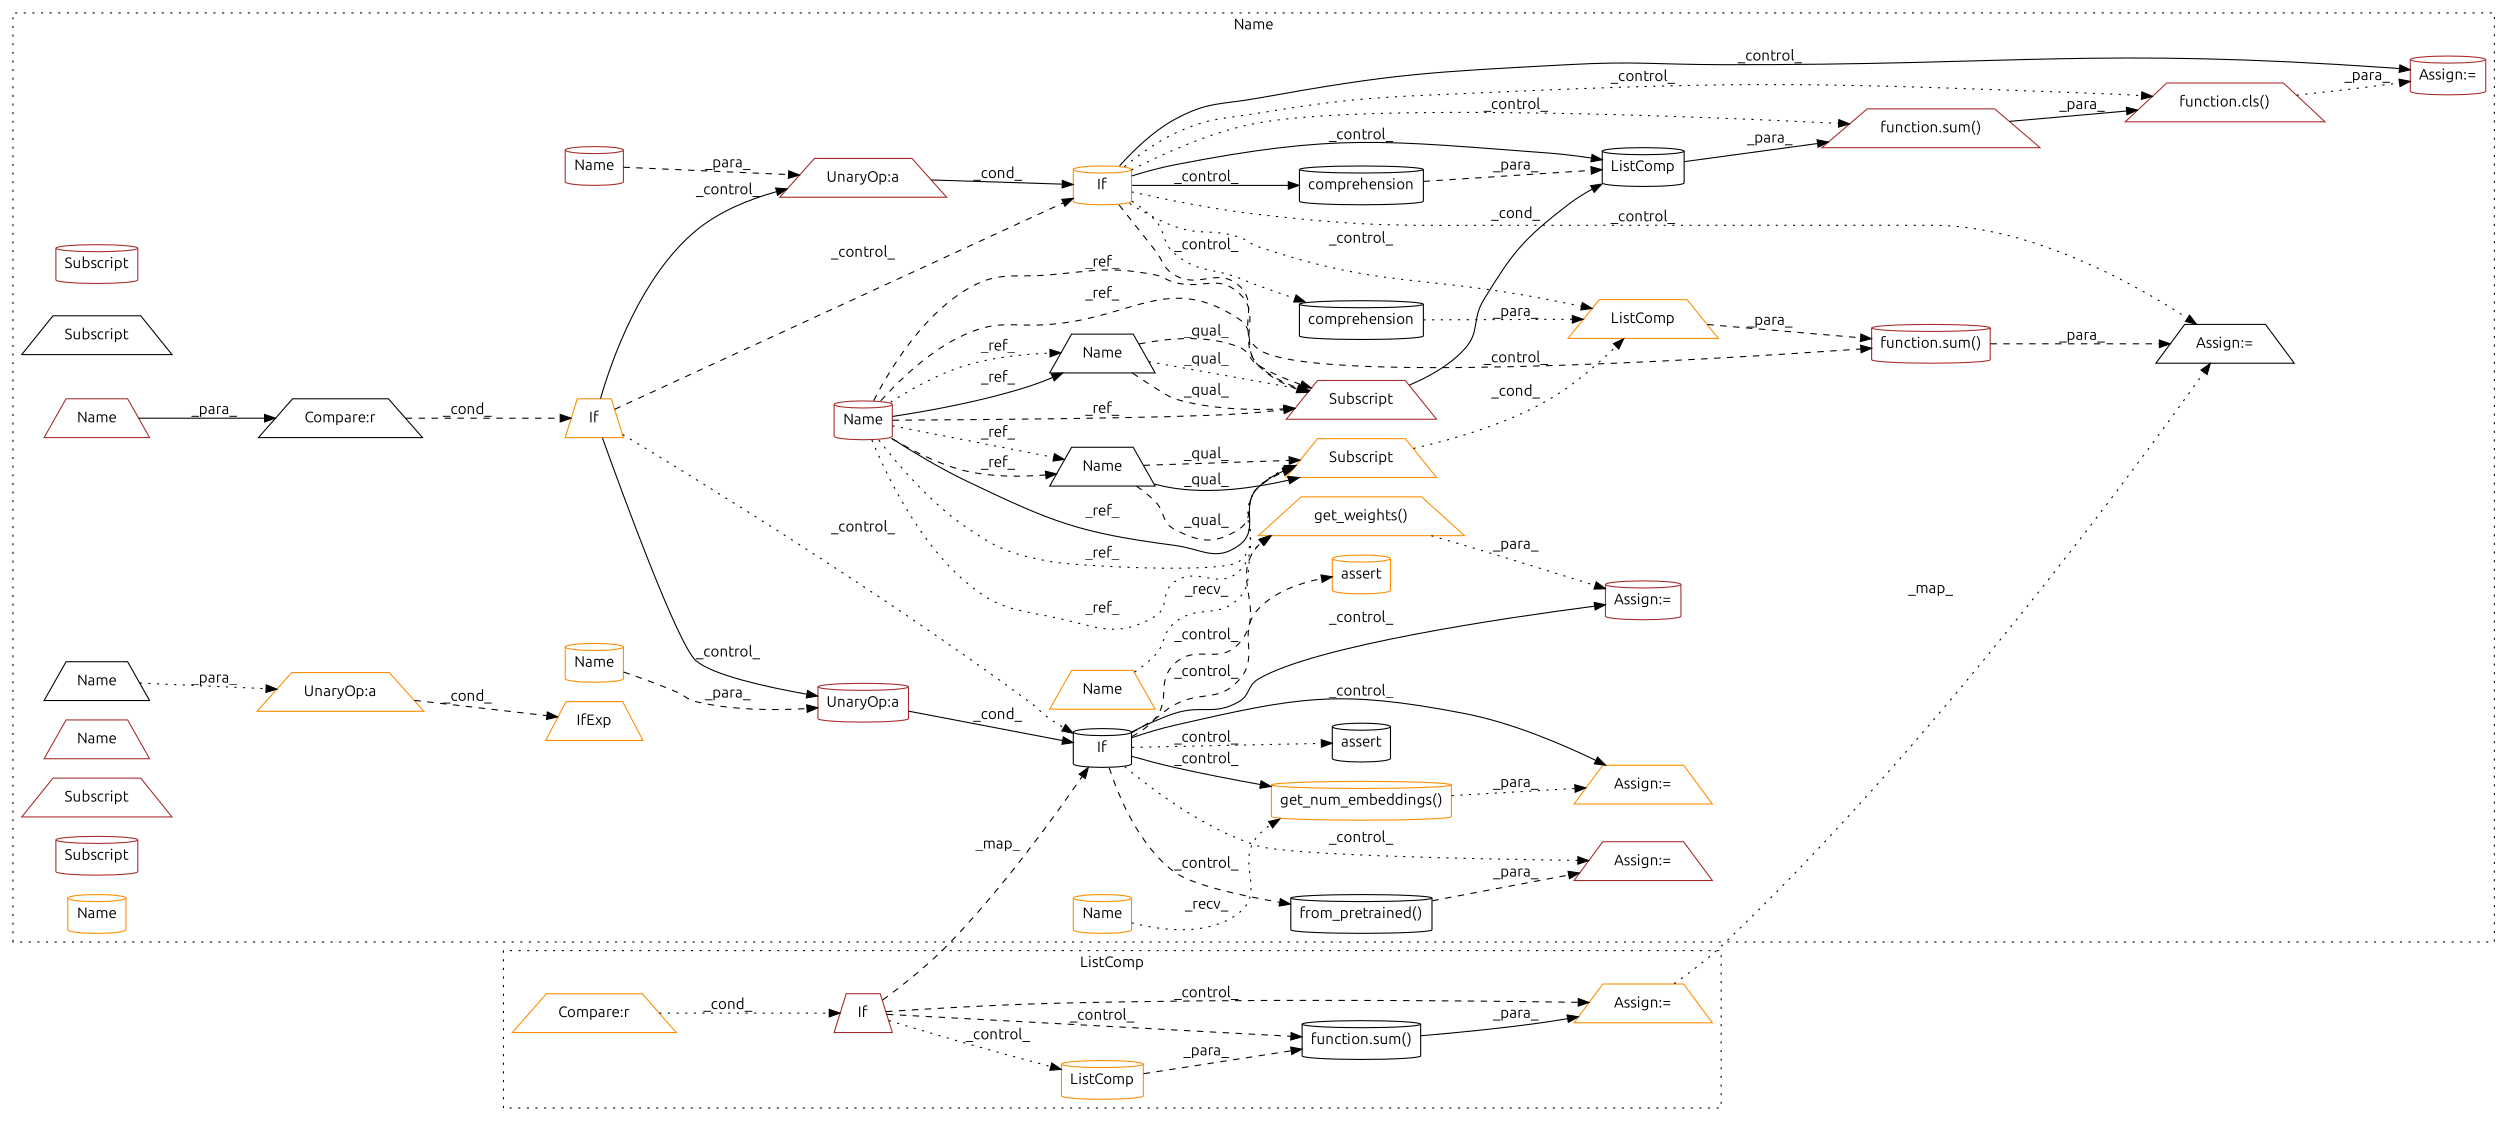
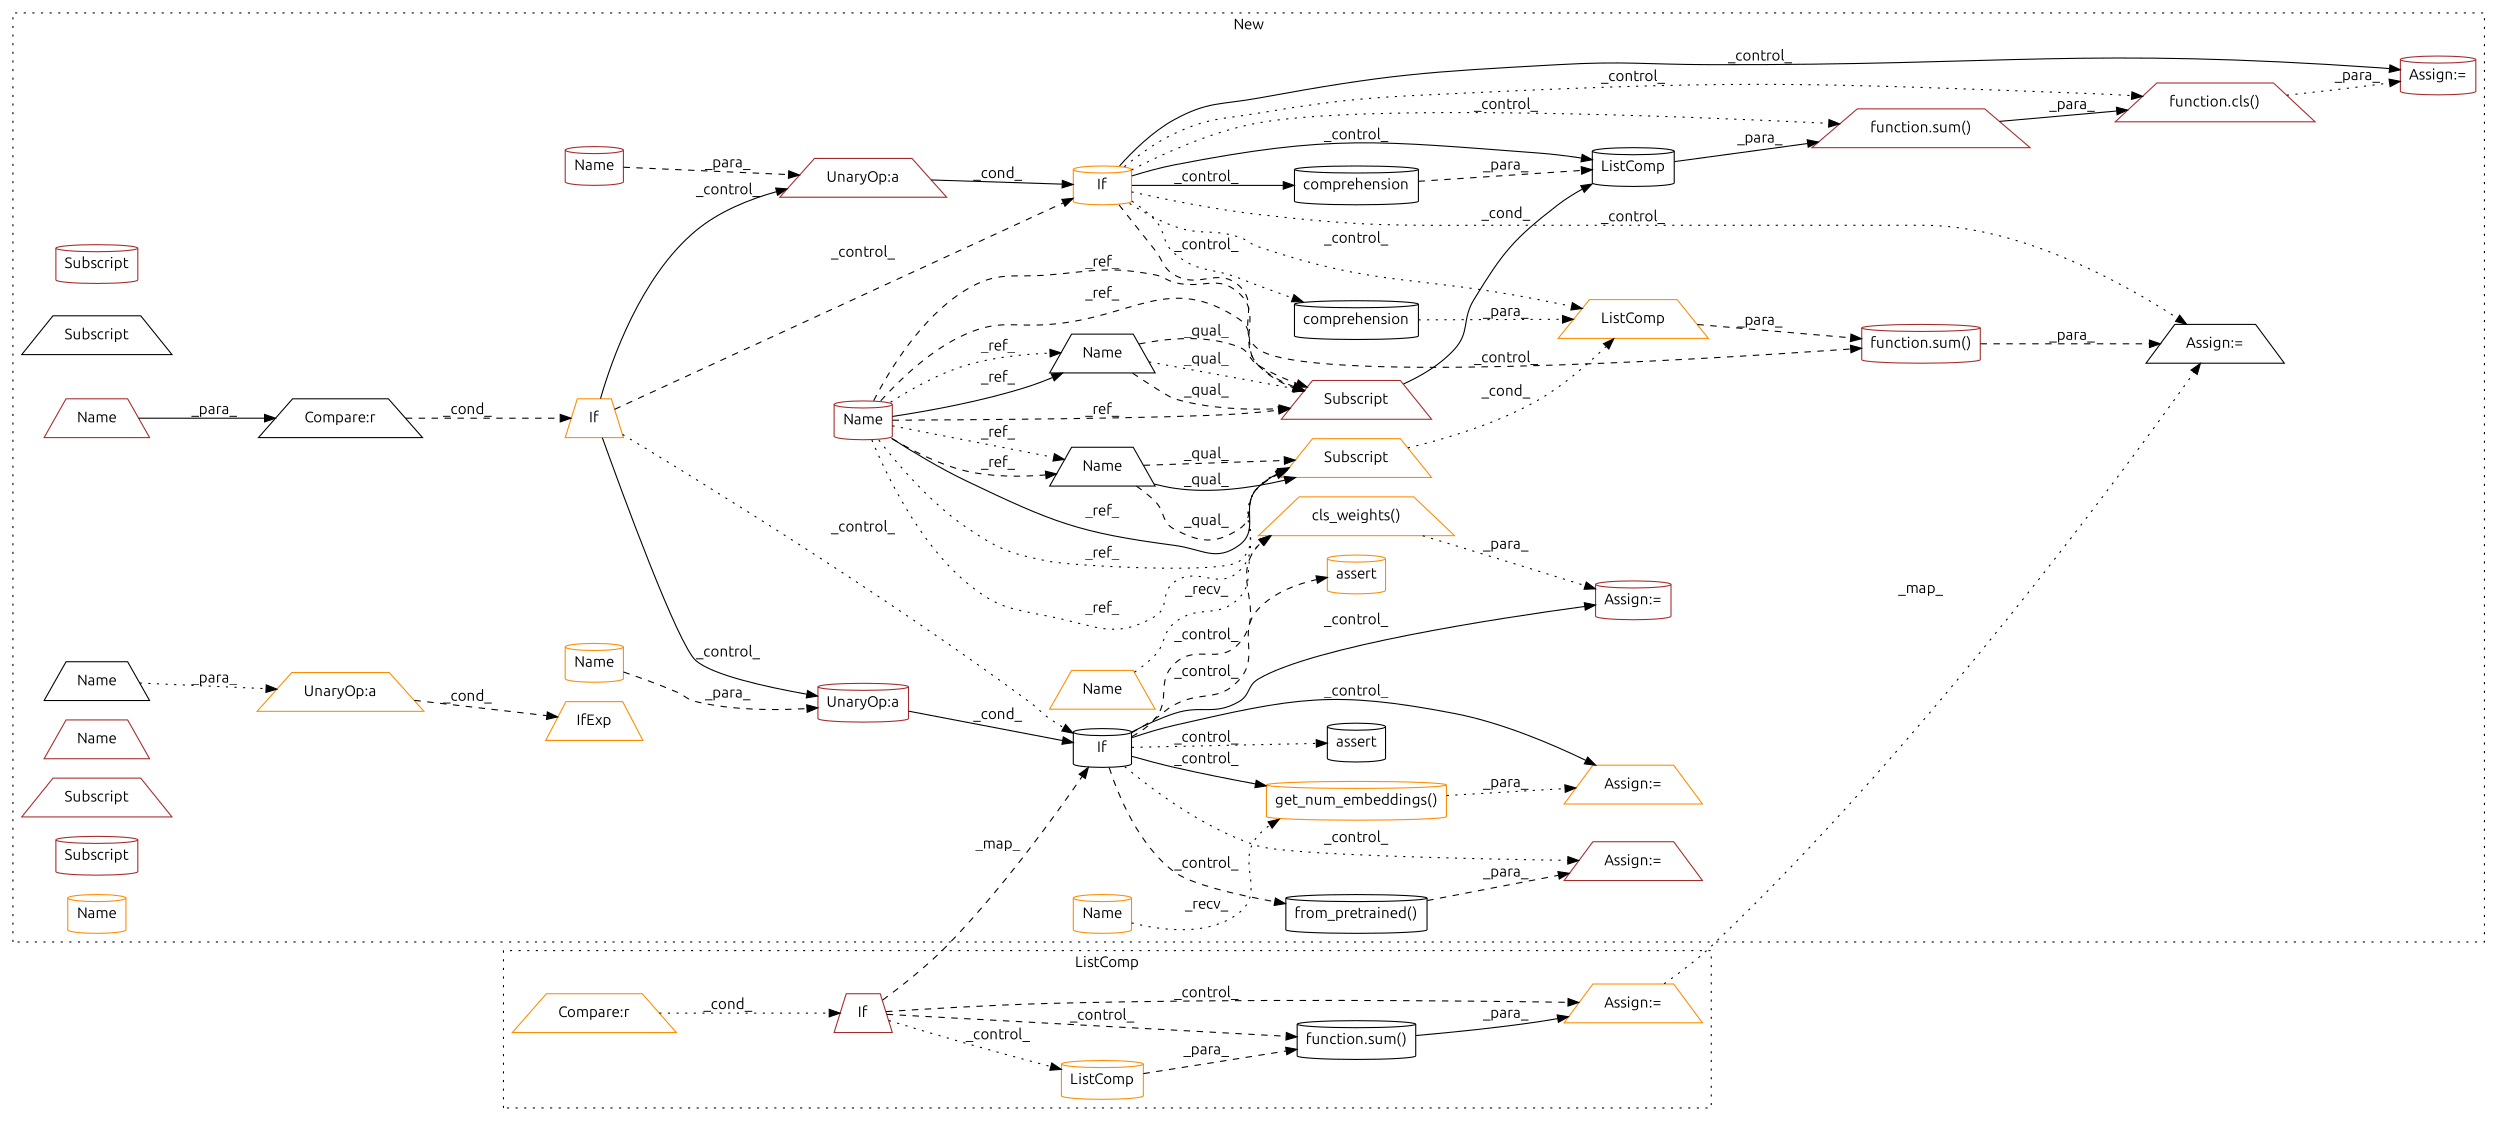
  digraph {
    fontname=Ubuntu
    rankdir=LR
    node [a=87 color=darkorange fontname=Ubuntu l=3 s="19810,0" shape=trapezium]
    edge [fontname=Ubuntu style=dashed]
    n1 [a=106 l=40 label=ListComp s=11750 shape=cylinder]
    n2 [a=96 color=brown label=If s=10296]
    n3 [a=40 l=21 label="Compare:r" s=10299]
    n4 [a=68 label="Assign:=" s=11688]
    n5 [a=75 color=black l="4,1" label="function.sum()" s="11746,11790" shape=cylinder]
    n6 [a=75 color=brown l="4,47" label="function.cls()" s="19801,20060"]
    n7 [a=96 label=If s=16916]
    n8 [a=61 color=brown l=13 label="UnaryOp:a" s=17052 shape=cylinder]
    n9 [a=96 label=If s=19392 shape=cylinder]
    n10 [a=61 color=brown l=13 label="UnaryOp:a" s=19395]
    n11 [a=40 color=black l=26 label="Compare:r" s=16919]
    n12 [a=75 l=35 label="get_num_embeddings()" s=18498 shape=cylinder]
    n13 [a=96 color=black label=If s=17049 shape=cylinder]
-   n14 [a=75 l=39 label="get_weights()" s=18425]
+   n14 [a=75 l=39 label="cls_weights()" s=18425]
    n15 [a=65 color=black l=7 label=assert s=18813 shape=cylinder]
    n16 [a=75 color=black l=170 label="from_pretrained()" s=19195 shape=cylinder]
    n17 [a=65 l=7 label=assert s=18550 shape=cylinder]
    n18 [a=61 l=13 label="UnaryOp:a" s=16873]
    n19 [a=51 l="4,6" label=IfExp s="16869,16886"]
    n20 [a=106 l=40 label=ListComp s=19447]
    n21 [color=brown l=15 label=Name s=16264 shape=cylinder]
    n22 [a=63 color=brown l="18,0" label=Subscript shape=cylinder]
    n23 [a=63 color=black l="18,0" label=Subscript s="19448,0"]
    n24 [a=106 color=black l=40 label=ListComp s=19809 shape=cylinder]
    n25 [a=68 color=brown label="Assign:=" s=19798 shape=cylinder]
    n26 [a=45 color=black label=comprehension s=19467 shape=cylinder]
    n27 [a=68 color=brown label="Assign:=" s=18422 shape=cylinder]
    n28 [a=68 label="Assign:=" s=18495]
    n29 [a=68 color=brown label="Assign:=" s=19192]
    n30 [a=45 color=black label=comprehension s=19829 shape=cylinder]
    n31 [a=75 color=brown l="4,1" label="function.sum()" s="19805,19849"]
    n32 [a=68 color=black label="Assign:=" s=19436]
    n33 [a=75 color=brown l="4,1" label="function.sum()" s="19443,19487" shape=cylinder]
    n34 [l=14 label=Name s=18425]
    n35 [l=14 label=Name s=18498 shape=cylinder]
    n36 [color=brown l=14 label=Name s=16919]
    n37 [l=9 label=Name s=17056 shape=cylinder]
    n38 [color=brown l=9 label=Name s=19399 shape=cylinder]
    n39 [color=black l=9 label=Name s=16877]
    n40 [color=brown l=15 label=Name s=19810]
    n41 [a=63 color=brown l="18,0" label=Subscript]
    n42 [a=63 color=brown l="18,0" label=Subscript s="19448,0" shape=cylinder]
    n43 [l=15 label=Name s=19448 shape=cylinder]
    n44 [color=black l=15 label=Name s=19810]
    n45 [a=63 color=brown l="18,0" label=Subscript]
    n46 [color=black l=15 label=Name s=19448]
    n47 [a=63 l="18,0" label=Subscript s="19448,0"]
    subgraph cluster_1 {
      label=ListComp
      style=dotted
      n1
      n2
      n3
      n4
      n5
    }
    subgraph cluster_2 {
-     label=Name
+     label=New
      style=dotted
      n6
      n7
      n8
      n9
      n10
      n11
      n12
      n13
      n14
      n15
      n16
      n17
      n18
      n19
      n20
      n21
      n22
      n23
      n24
      n25
      n26
      n27
      n28
      n29
      n30
      n31
      n32
      n33
      n34
      n35
      n36
      n37
      n38
      n39
      n40
      n41
      n42
      n43
      n44
      n45
      n46
      n47
    }
    n1 -> n5 [label=_para_]
    n2 -> n1 [label=_control_ style=dotted]
    n2 -> n4 [label=_control_]
    n2 -> n5 [label=_control_]
    n2 -> n13 [label=_map_]
    n3 -> n2 [label=_cond_ style=dotted]
    n4 -> n32 [label=_map_ style=dotted]
    n5 -> n4 [label=_para_ style=solid]
    n6 -> n25 [label=_para_ style=dotted]
    n7 -> n8 [label=_control_ style=solid]
    n7 -> n9 [label=_control_]
    n7 -> n10 [label=_control_ style=solid]
    n7 -> n13 [label=_control_ style=dotted]
    n8 -> n13 [label=_cond_ style=solid]
    n9 -> n6 [label=_control_ style=dotted]
    n9 -> n20 [label=_control_ style=dotted]
    n9 -> n24 [label=_control_ style=solid]
    n9 -> n25 [label=_control_ style=solid]
    n9 -> n26 [label=_control_ style=dotted]
    n9 -> n30 [label=_control_ style=solid]
    n9 -> n31 [label=_control_ style=dotted]
    n9 -> n32 [label=_control_ style=dotted]
    n9 -> n33 [label=_control_]
    n10 -> n9 [label=_cond_ style=solid]
    n11 -> n7 [label=_cond_]
    n12 -> n28 [label=_para_ style=dotted]
    n13 -> n12 [label=_control_ style=solid]
    n13 -> n14 [label=_control_]
    n13 -> n15 [label=_control_ style=dotted]
    n13 -> n16 [label=_control_]
    n13 -> n17 [label=_control_]
    n13 -> n27 [label=_control_ style=solid]
    n13 -> n28 [label=_control_ style=solid]
    n13 -> n29 [label=_control_ style=dotted]
    n14 -> n27 [label=_para_ style=dotted]
    n16 -> n29 [label=_para_]
    n18 -> n19 [label=_cond_]
    n20 -> n33 [label=_para_]
    n21 -> n44 [label=_ref_ style=dotted]
    n21 -> n44 [label=_ref_ style=solid]
    n21 -> n45 [label=_ref_]
    n21 -> n45 [label=_ref_]
    n21 -> n45 [label=_ref_]
    n21 -> n46 [label=_ref_]
    n21 -> n46 [label=_ref_ style=dotted]
    n21 -> n47 [label=_ref_ style=dotted]
    n21 -> n47 [label=_ref_ style=dotted]
    n21 -> n47 [label=_ref_ style=solid]
    n24 -> n31 [label=_para_ style=solid]
    n26 -> n20 [label=_para_ style=dotted]
    n30 -> n24 [label=_para_]
    n31 -> n6 [label=_para_ style=solid]
    n33 -> n32 [label=_para_]
    n34 -> n14 [label=_recv_ style=dotted]
    n35 -> n12 [label=_recv_ style=dotted]
    n36 -> n11 [label=_para_ style=solid]
    n37 -> n8 [label=_para_]
    n38 -> n10 [label=_para_]
    n39 -> n18 [label=_para_ style=dotted]
    n44 -> n45 [label=_qual_]
    n44 -> n45 [label=_qual_ style=dotted]
    n44 -> n45 [label=_qual_]
    n45 -> n24 [label=_cond_ style=solid]
    n46 -> n47 [label=_qual_]
    n46 -> n47 [label=_qual_ style=solid]
    n46 -> n47 [label=_qual_]
    n47 -> n20 [label=_cond_ style=dotted]
  }
